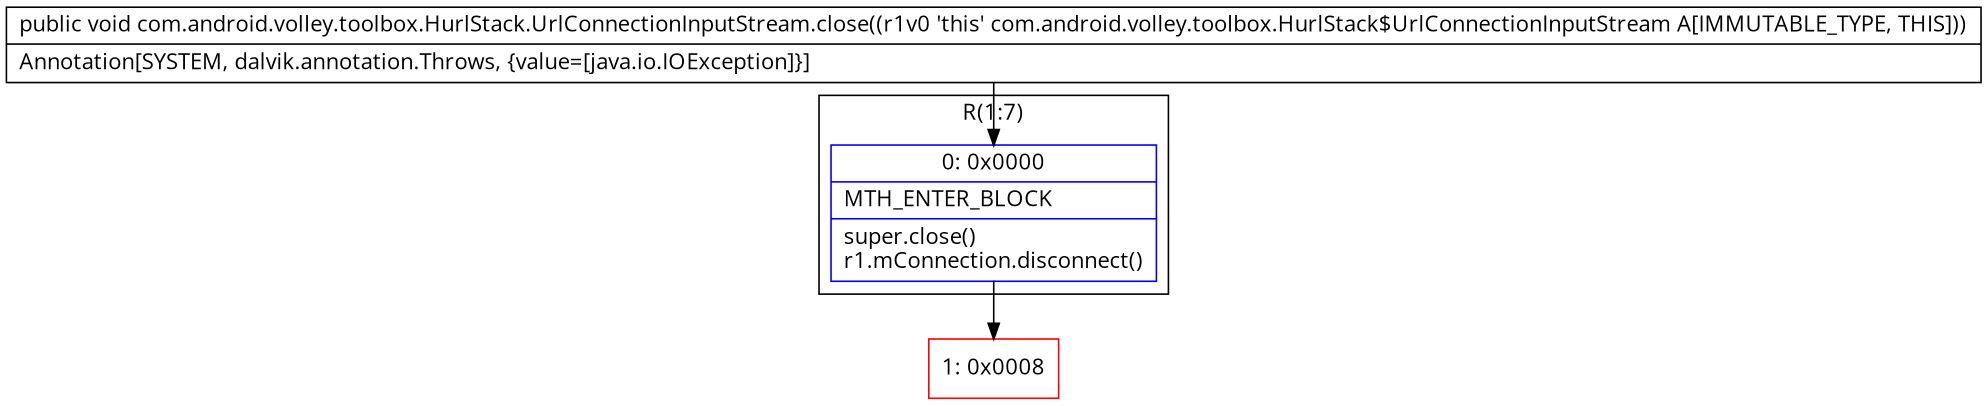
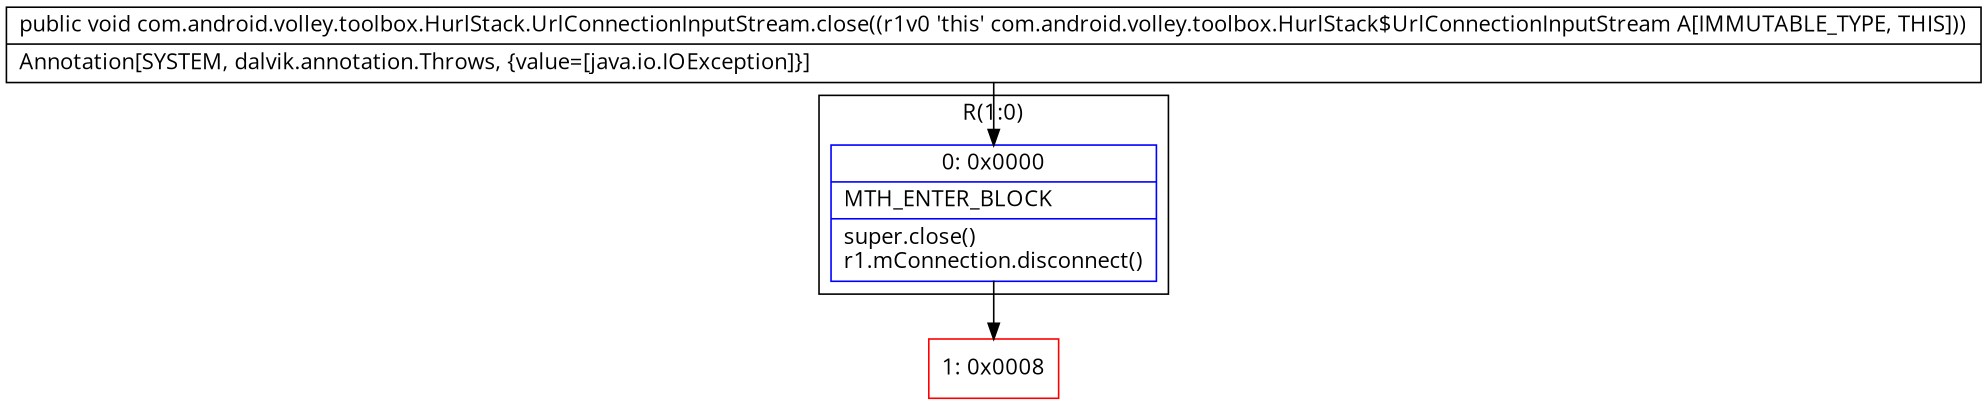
  digraph {
    fontname="Open Sans"
    node [shape=record fontname="Open Sans"]
    edge [fontname="Open Sans"]
    n1 [color=blue label="{0\:\ 0x0000|MTH_ENTER_BLOCK\l|super.close()\lr1.mConnection.disconnect()\l}"]
    n2 [color=red label="{1\:\ 0x0008}"]
    n3 [label="{public void com.android.volley.toolbox.HurlStack.UrlConnectionInputStream.close((r1v0 'this' com.android.volley.toolbox.HurlStack$UrlConnectionInputStream A[IMMUTABLE_TYPE, THIS]))  | Annotation[SYSTEM, dalvik.annotation.Throws, \{value=[java.io.IOException]\}]\l}"]
    subgraph cluster_1 {
-     label="R(1:7)"
+     label="R(1:0)"
      n1
    }
    n1 -> n2
    n3 -> n1
  }
